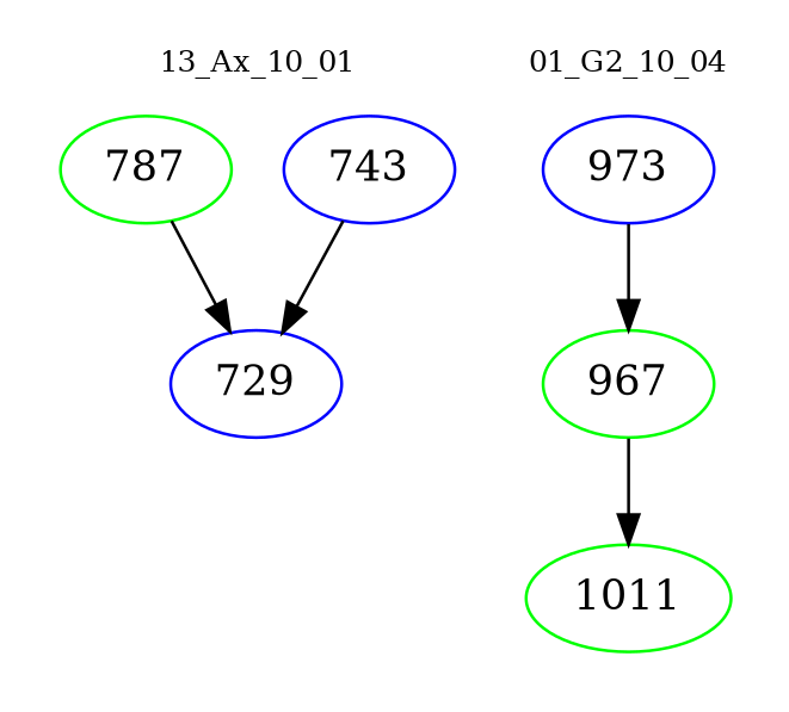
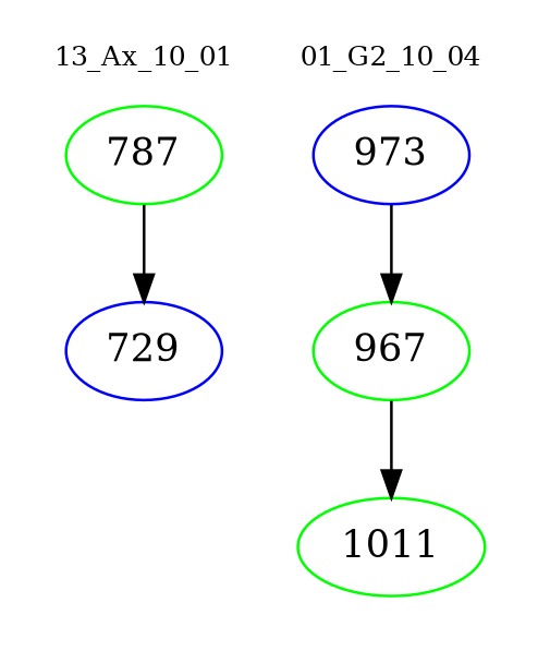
  digraph {
    fontname="DejaVu Serif"
    node [color=blue fontname="DejaVu Serif"]
    edge [color=black fontname="DejaVu Serif"]
-   n1 [label=743]
    n2 [label=729]
    n3 [color=green label=787]
    n4 [label=973]
    n5 [color=green label=967]
    n6 [color=green label=1011]
    subgraph cluster_1 {
      color=white
      fontsize=10
      label="13_Ax_10_01"
-     n1
      n2
      n3
    }
    subgraph cluster_2 {
      color=white
      fontsize=10
      label="01_G2_10_04"
      n4
      n5
      n6
    }
-   n1 -> n2
    n3 -> n2
    n4 -> n5
    n5 -> n6
  }
